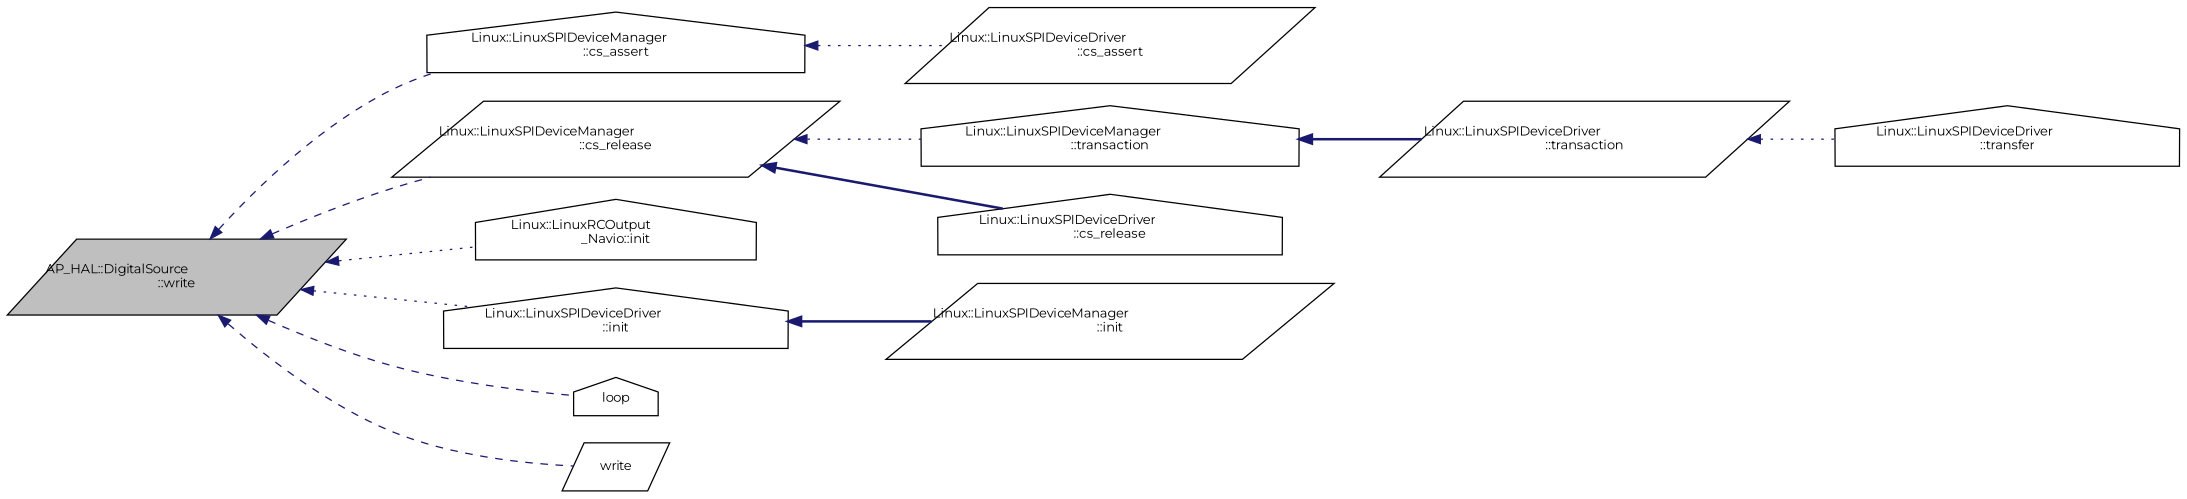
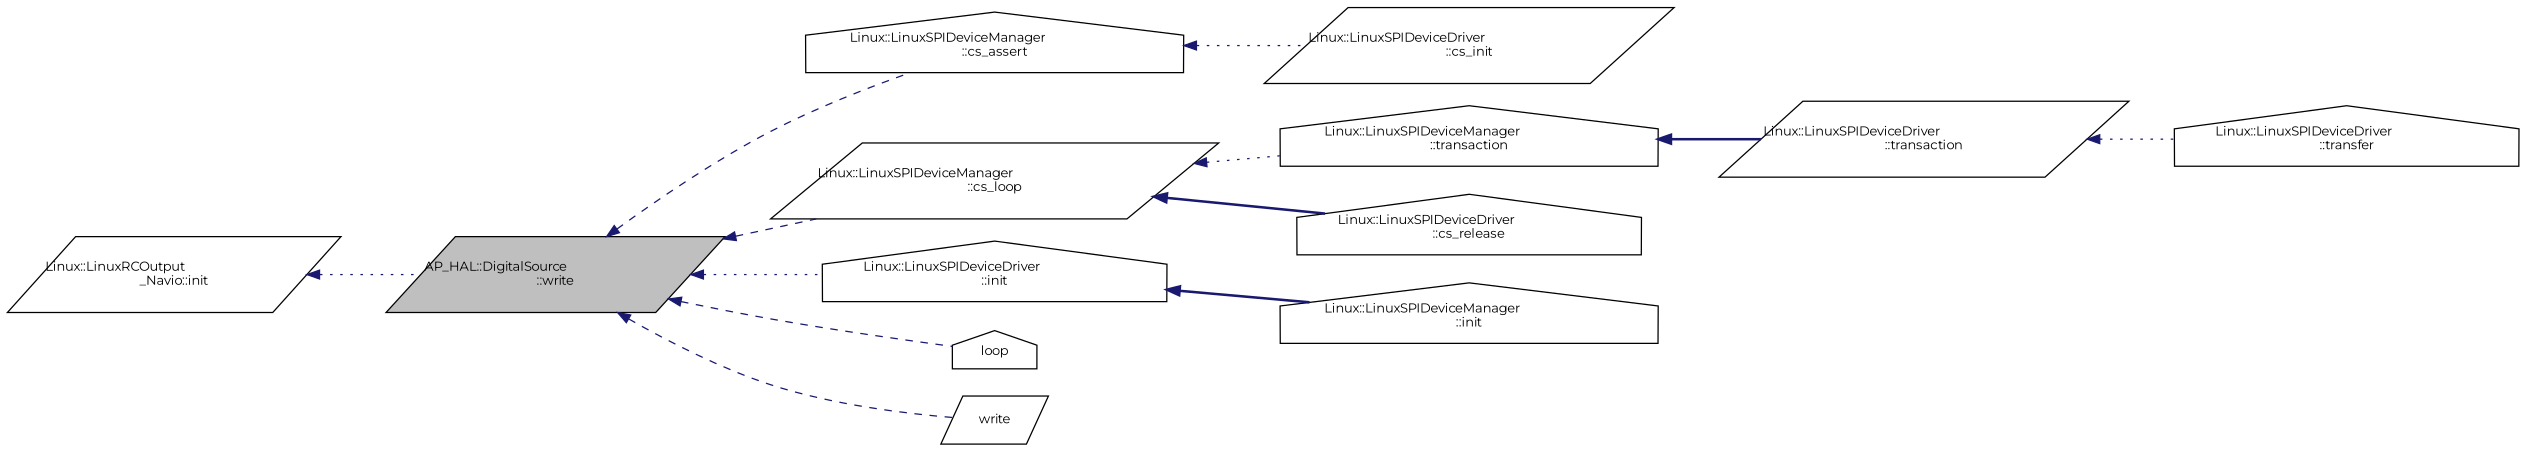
  digraph {
    fontname=Montserrat
    rankdir=LR
    node [color=black fillcolor=white fontname=Montserrat fontsize=10 shape=house style=filled]
    edge [color=midnightblue dir=back fontname=Montserrat fontsize=10 labelfontname=Helvetica labelfontsize=10 style=dotted]
    n1 [fillcolor=grey75 fontcolor=black height=0.2 label="AP_HAL::DigitalSource\l::write" shape=parallelogram width=0.4]
    n2 [height=0.2 label="Linux::LinuxSPIDeviceManager\l::cs_assert" width=0.4]
-   n3 [height=0.2 label="Linux::LinuxSPIDeviceManager\l::cs_release" shape=parallelogram width=0.4]
-   n4 [height=0.2 label="Linux::LinuxRCOutput\l_Navio::init" width=0.4]
+   n3 [height=0.2 label="Linux::LinuxSPIDeviceManager\l::cs_loop" shape=parallelogram width=0.4]
+   n4 [height=0.2 label="Linux::LinuxRCOutput\l_Navio::init" shape=parallelogram width=0.4]
    n5 [height=0.2 label="Linux::LinuxSPIDeviceDriver\l::init" width=0.4]
    n6 [height=0.2 label=loop width=0.4]
    n7 [height=0.2 label=write shape=parallelogram width=0.4]
-   n8 [height=0.2 label="Linux::LinuxSPIDeviceDriver\l::cs_assert" shape=parallelogram width=0.4]
+   n8 [height=0.2 label="Linux::LinuxSPIDeviceDriver\l::cs_init" shape=parallelogram width=0.4]
    n9 [height=0.2 label="Linux::LinuxSPIDeviceManager\l::transaction" width=0.4]
    n10 [height=0.2 label="Linux::LinuxSPIDeviceDriver\l::cs_release" width=0.4]
-   n11 [height=0.2 label="Linux::LinuxSPIDeviceManager\l::init" shape=parallelogram width=0.4]
+   n11 [height=0.2 label="Linux::LinuxSPIDeviceManager\l::init" width=0.4]
    n12 [height=0.2 label="Linux::LinuxSPIDeviceDriver\l::transaction" shape=parallelogram width=0.4]
    n13 [height=0.2 label="Linux::LinuxSPIDeviceDriver\l::transfer" width=0.4]
    n1 -> n2 [style=dashed]
    n1 -> n3 [style=dashed]
-   n1 -> n4
+   n4 -> n1
    n1 -> n5
    n1 -> n6 [style=dashed]
    n1 -> n7 [style=dashed]
    n2 -> n8
    n3 -> n9
    n3 -> n10 [style=bold]
    n5 -> n11 [style=bold]
    n9 -> n12 [style=bold]
    n12 -> n13
  }
